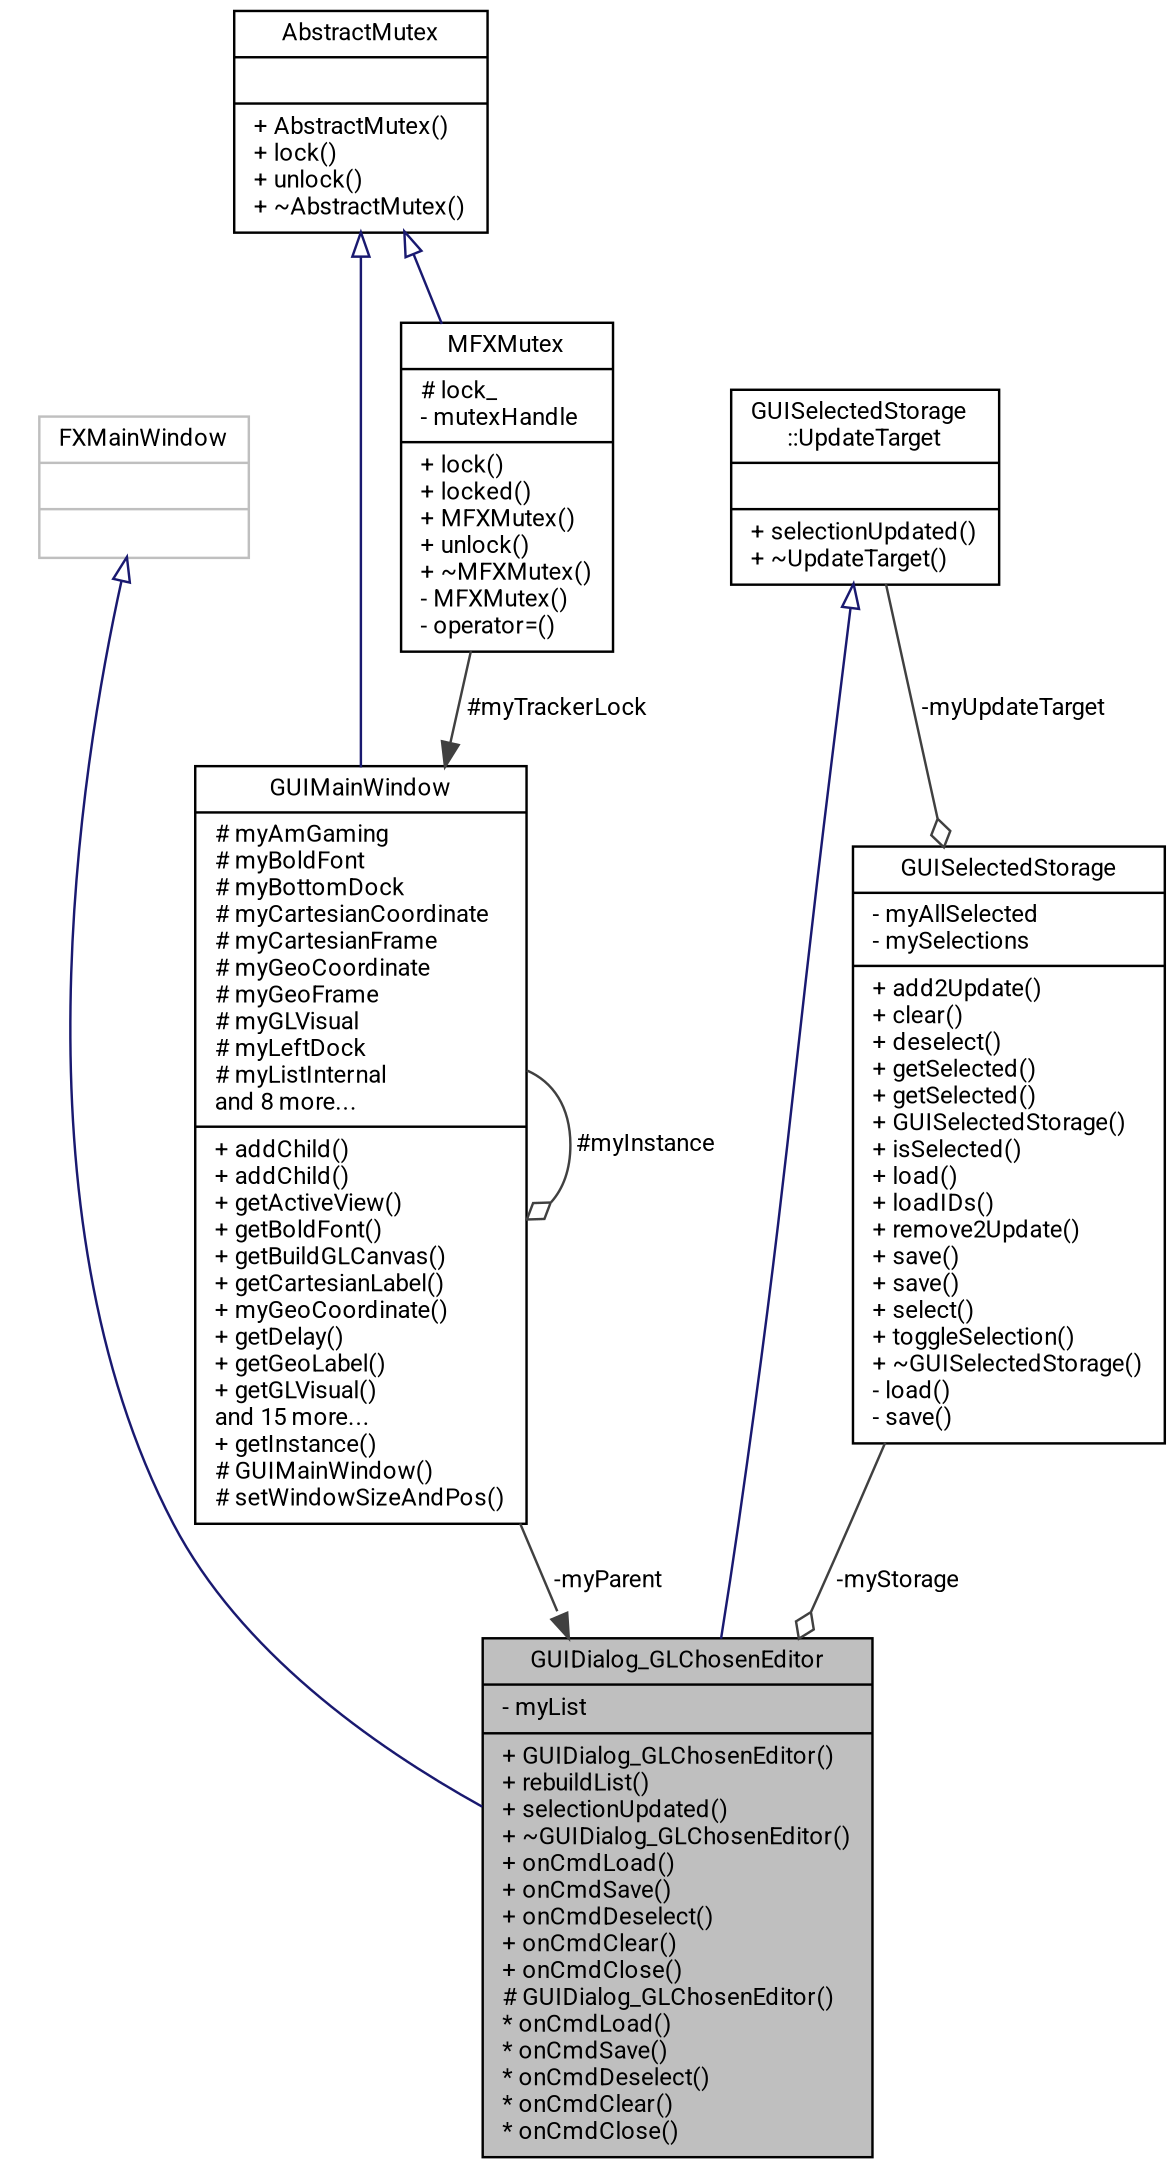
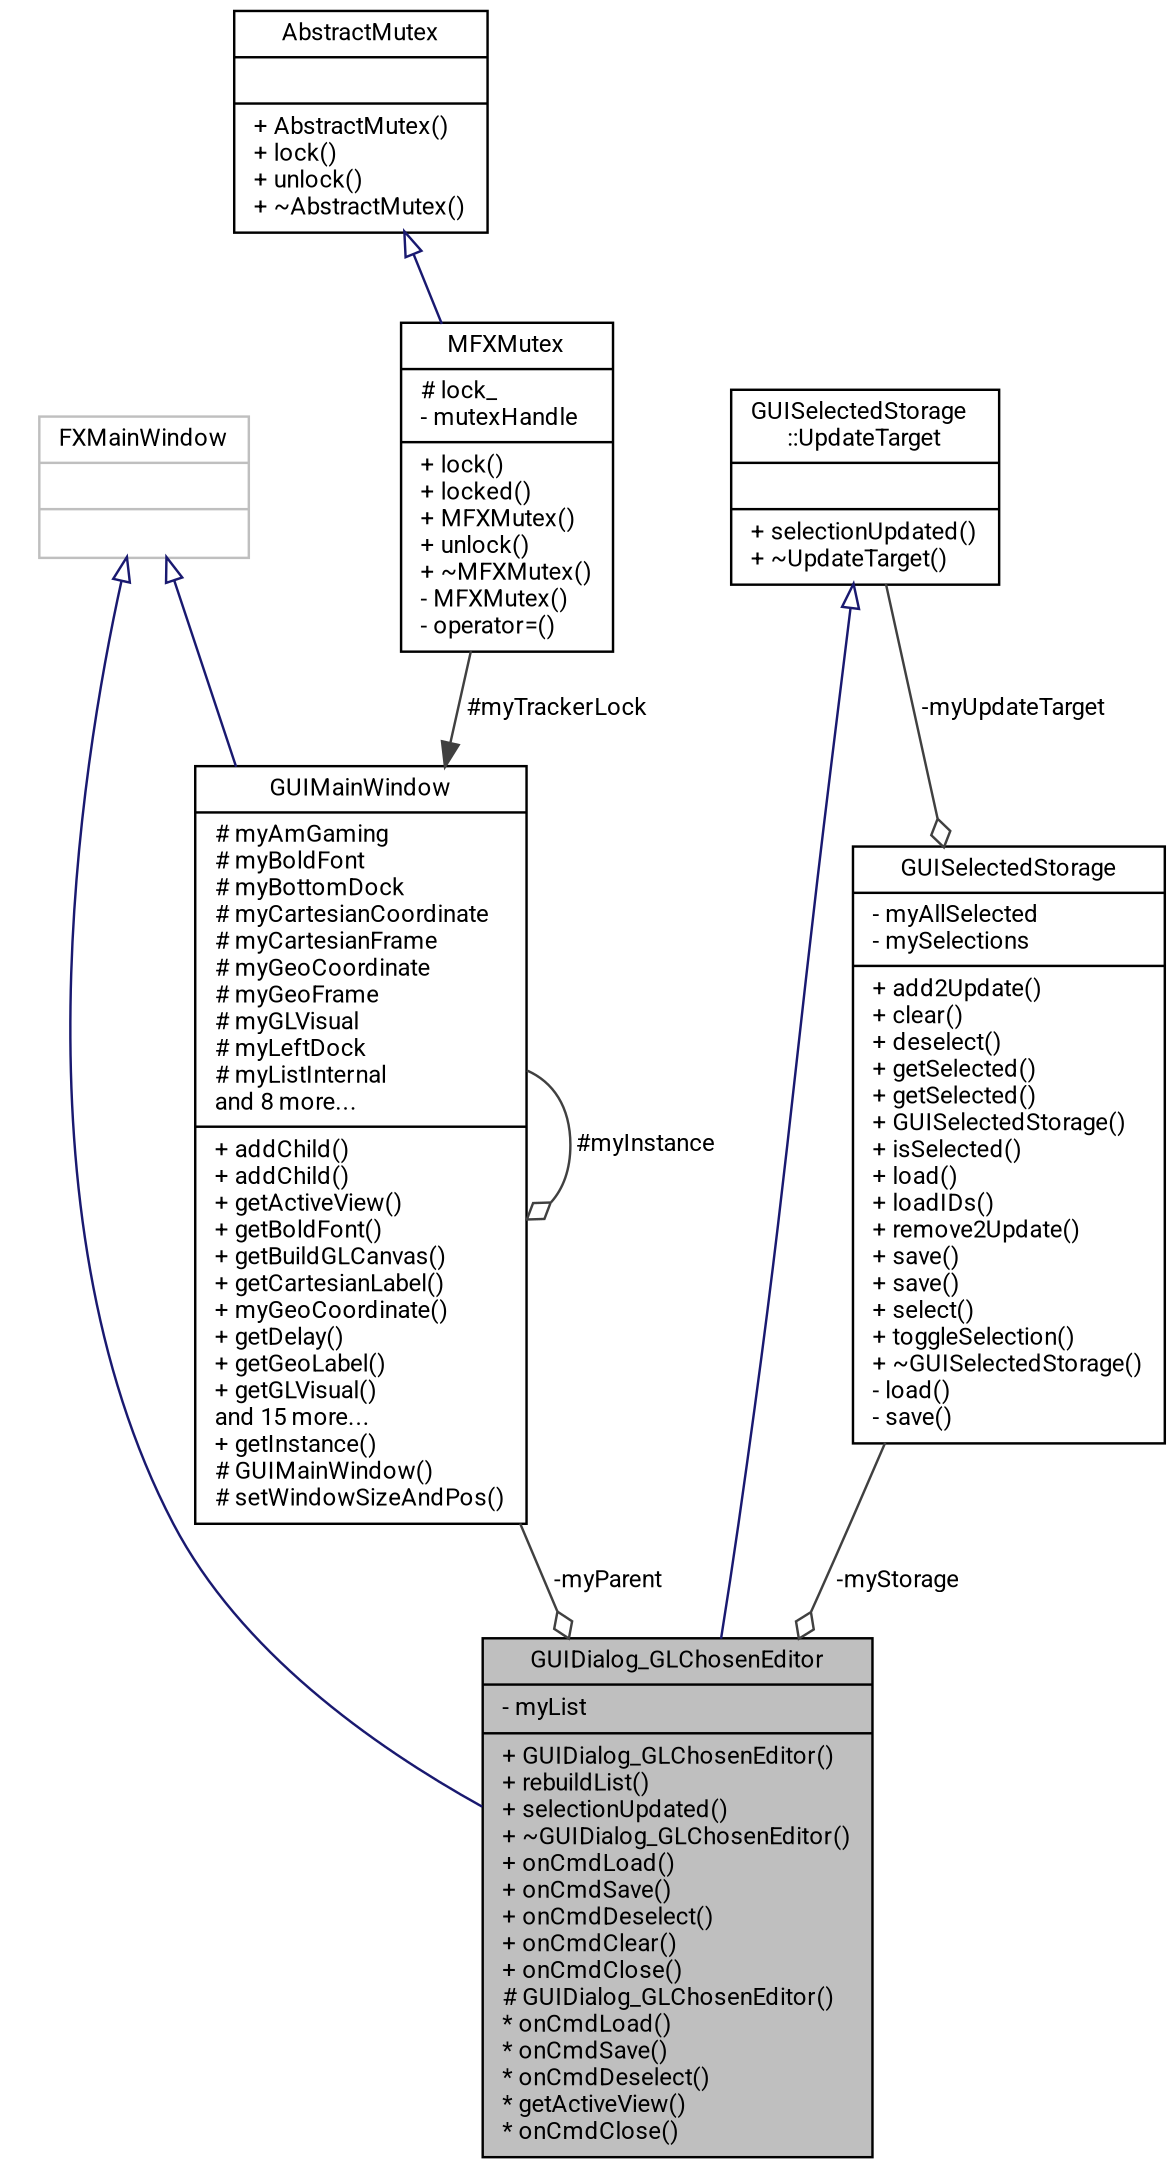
  digraph {
    fontname=Roboto
    node [color=black fillcolor=white fontname=Roboto fontsize=10 shape=record style=filled]
    edge [color=grey25 fontname=Roboto fontsize=10 labelfontname=Helvetica labelfontsize=10 style=solid]
-   n1 [fillcolor=grey75 fontcolor=black height=0.2 label="{GUIDialog_GLChosenEditor\n|- myList\l|+ GUIDialog_GLChosenEditor()\l+ rebuildList()\l+ selectionUpdated()\l+ ~GUIDialog_GLChosenEditor()\l+ onCmdLoad()\l+ onCmdSave()\l+ onCmdDeselect()\l+ onCmdClear()\l+ onCmdClose()\l# GUIDialog_GLChosenEditor()\l* onCmdLoad()\l* onCmdSave()\l* onCmdDeselect()\l* onCmdClear()\l* onCmdClose()\l}" width=0.4]
+   n1 [fillcolor=grey75 fontcolor=black height=0.2 label="{GUIDialog_GLChosenEditor\n|- myList\l|+ GUIDialog_GLChosenEditor()\l+ rebuildList()\l+ selectionUpdated()\l+ ~GUIDialog_GLChosenEditor()\l+ onCmdLoad()\l+ onCmdSave()\l+ onCmdDeselect()\l+ onCmdClear()\l+ onCmdClose()\l# GUIDialog_GLChosenEditor()\l* onCmdLoad()\l* onCmdSave()\l* onCmdDeselect()\l* getActiveView()\l* onCmdClose()\l}" width=0.4]
    n2 [color=grey75 height=0.2 label="{FXMainWindow\n||}" width=0.4]
    n3 [height=0.2 label="{GUIMainWindow\n|# myAmGaming\l# myBoldFont\l# myBottomDock\l# myCartesianCoordinate\l# myCartesianFrame\l# myGeoCoordinate\l# myGeoFrame\l# myGLVisual\l# myLeftDock\l# myListInternal\land 8 more...\l|+ addChild()\l+ addChild()\l+ getActiveView()\l+ getBoldFont()\l+ getBuildGLCanvas()\l+ getCartesianLabel()\l+ myGeoCoordinate()\l+ getDelay()\l+ getGeoLabel()\l+ getGLVisual()\land 15 more...\l+ getInstance()\l# GUIMainWindow()\l# setWindowSizeAndPos()\l}" width=0.4]
    n4 [height=0.2 label="{GUISelectedStorage\l::UpdateTarget\n||+ selectionUpdated()\l+ ~UpdateTarget()\l}" width=0.4]
    n5 [height=0.2 label="{GUISelectedStorage\n|- myAllSelected\l- mySelections\l|+ add2Update()\l+ clear()\l+ deselect()\l+ getSelected()\l+ getSelected()\l+ GUISelectedStorage()\l+ isSelected()\l+ load()\l+ loadIDs()\l+ remove2Update()\l+ save()\l+ save()\l+ select()\l+ toggleSelection()\l+ ~GUISelectedStorage()\l- load()\l- save()\l}" width=0.4]
    n6 [height=0.2 label="{MFXMutex\n|# lock_\l- mutexHandle\l|+ lock()\l+ locked()\l+ MFXMutex()\l+ unlock()\l+ ~MFXMutex()\l- MFXMutex()\l- operator=()\l}" width=0.4]
    n7 [height=0.2 label="{AbstractMutex\n||+ AbstractMutex()\l+ lock()\l+ unlock()\l+ ~AbstractMutex()\l}" width=0.4]
    n2 -> n1 [arrowtail=onormal color=midnightblue dir=back]
-   n7 -> n3 [arrowtail=onormal color=midnightblue dir=back]
-   n3 -> n1 [arrowhead=normal label=" -myParent"]
+   n2 -> n3 [arrowtail=onormal color=midnightblue dir=back]
+   n3 -> n1 [arrowhead=odiamond label=" -myParent"]
    n3 -> n3 [arrowhead=odiamond label=" #myInstance"]
    n4 -> n1 [arrowtail=onormal color=midnightblue dir=back]
    n4 -> n5 [arrowhead=odiamond label=" -myUpdateTarget"]
    n5 -> n1 [arrowhead=odiamond label=" -myStorage"]
    n6 -> n3 [arrowhead=normal label=" #myTrackerLock"]
    n7 -> n6 [arrowtail=onormal color=midnightblue dir=back]
  }
